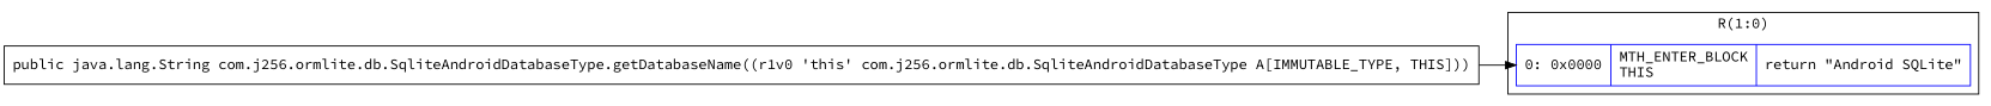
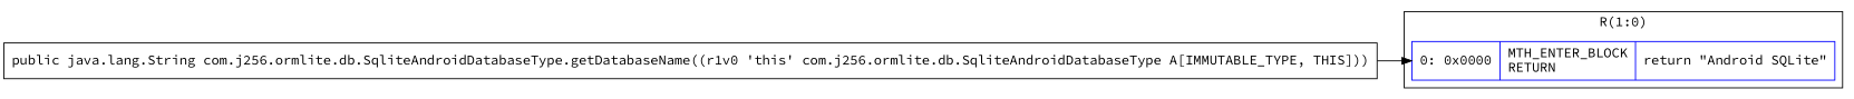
  digraph {
    rankdir=LR
    fontname="Source Code Pro"
    node [shape=record fontname="Source Code Pro"]
-   n1 [color=blue label="{0\:\ 0x0000|MTH_ENTER_BLOCK\lTHIS\l|return \"Android SQLite\"\l}"]
+   n1 [color=blue label="{0\:\ 0x0000|MTH_ENTER_BLOCK\lRETURN\l|return \"Android SQLite\"\l}"]
    n2 [label="{public java.lang.String com.j256.ormlite.db.SqliteAndroidDatabaseType.getDatabaseName((r1v0 'this' com.j256.ormlite.db.SqliteAndroidDatabaseType A[IMMUTABLE_TYPE, THIS])) }"]
    subgraph cluster_1 {
      label="R(1:0)"
      n1
    }
    n2 -> n1 [fontname="Source Code Pro"]
  }
